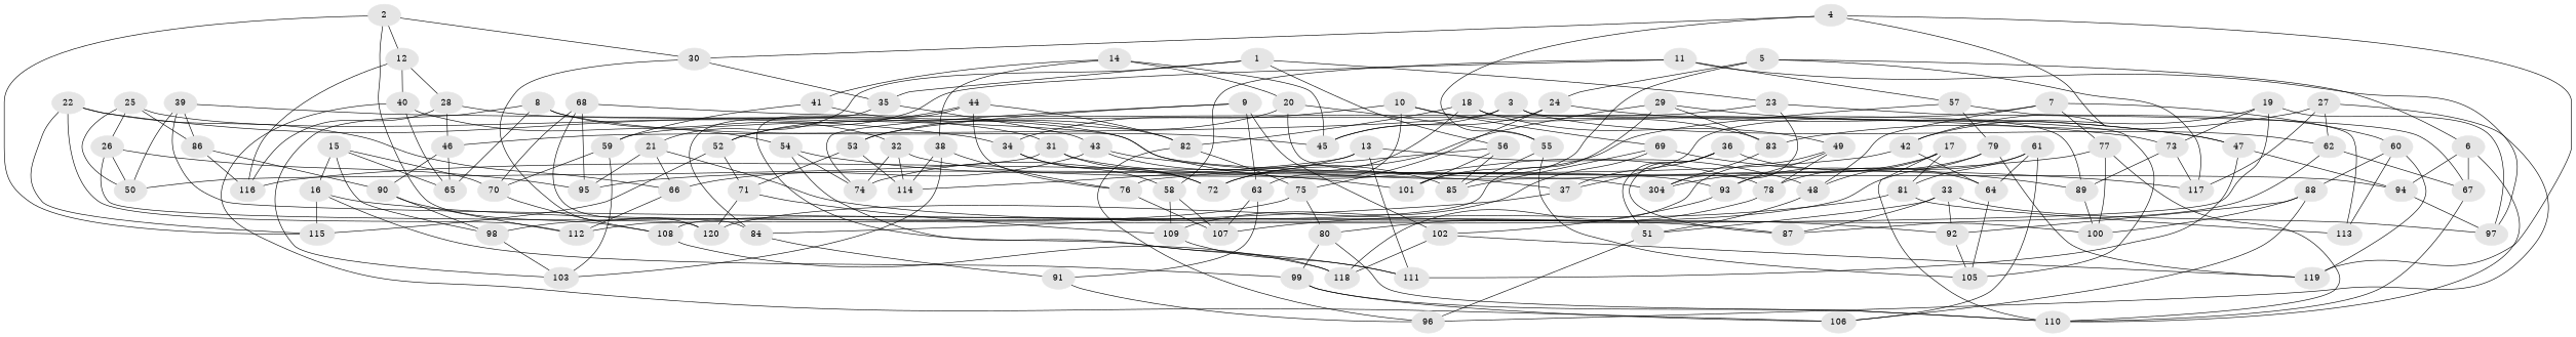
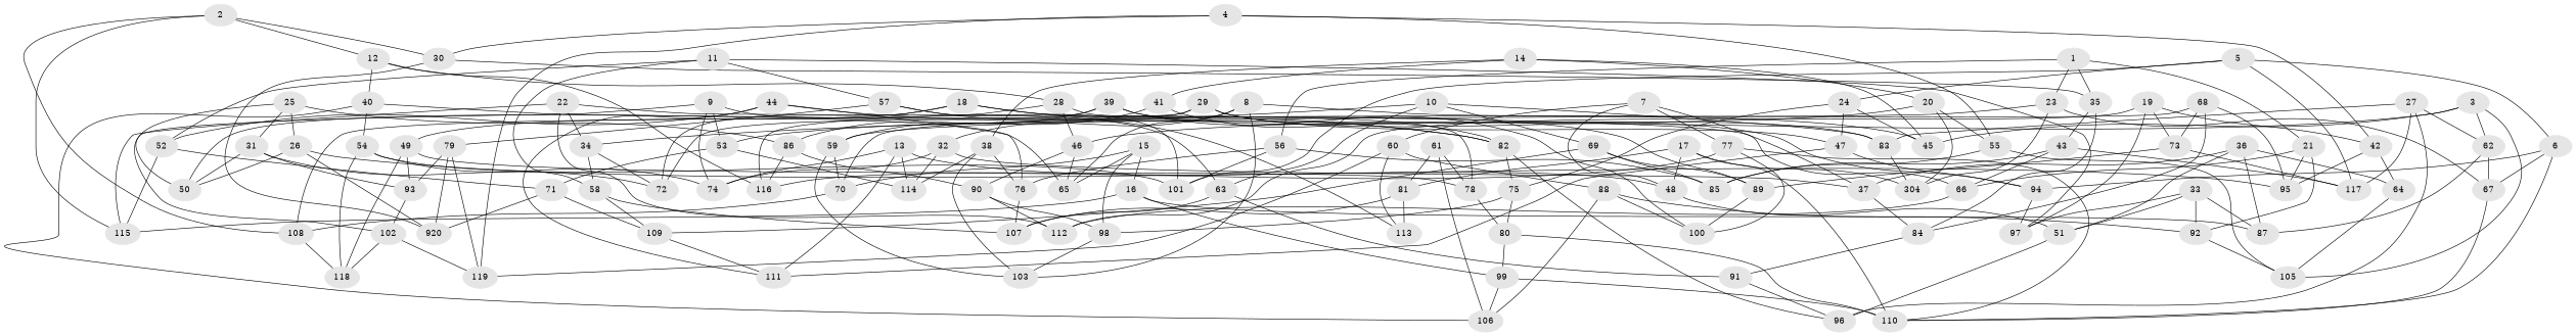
  graph {
    node [color=gray90 style=filled]
    1
    21
    23
    35
    56
    66
    92
    95
    67
    n10 [label=304]
    59
    43
    84
    101
    76
    85
    2
    12
    30
    108
    115
    28
    40
    116
-   120
+   120 [label=920]
    118
    3
    45
    46
    62
    105
    65
    90
    87
    4
    42
    55
    119
    64
    5
    6
    24
    117
    94
    110
    47
    75
    97
    7
    37
    48
    60
    77
    51
    113
    88
    100
    8
    32
    103
    74
    114
    9
    53
    63
    102
    71
    107
    91
    10
    34
    69
    83
    58
    72
    89
    109
    11
    52
    57
    79
    78
    54
    106
    13
    111
    14
    20
    38
    41
    82
    15
    16
    70
    98
    99
    17
    81
    18
    49
    93
    96
    19
    73
    112
    22
    80
    25
    26
    31
    50
    86
    27
    29
    33
    36
    39
    44
    61
    68
    1 -- 21
    1 -- 23
    1 -- 35
    1 -- 56
    21 -- 66
    21 -- 92
    21 -- 95
    23 -- 67
    23 -- n10
    23 -- 59
    35 -- 43
    35 -- 84
    56 -- 101
    56 -- 76
    56 -- 85
    66 -- 112
    92 -- 105
    67 -- 110
    59 -- 103
    59 -- 70
    43 -- 66
    43 -- 85
    43 -- 117
    84 -- 91
    76 -- 107
    2 -- 12
    2 -- 30
    2 -- 108
    2 -- 115
    12 -- 28
    12 -- 40
    12 -- 116
    30 -- 35
    30 -- 120
    108 -- 118
    28 -- 116
    28 -- 46
    28 -- 78
    40 -- 65
    40 -- 54
    40 -- 106
    3 -- 45
    3 -- 46
    3 -- 62
    3 -- 105
    46 -- 65
    46 -- 90
    62 -- 67
    62 -- 87
    90 -- 98
    90 -- 112
    4 -- 30
    4 -- 42
    4 -- 55
    4 -- 119
    42 -- 95
    42 -- 64
    55 -- 85
    55 -- 105
    64 -- 105
    5 -- 101
    5 -- 6
    5 -- 24
    5 -- 117
    6 -- 67
    6 -- 94
    6 -- 110
    24 -- 45
    24 -- 47
    24 -- 75
    94 -- 97
    47 -- 94
    47 -- 111
    75 -- 98
    75 -- 80
    7 -- 37
    7 -- 48
    7 -- 60
    7 -- 77
    37 -- 84
    48 -- 51
    60 -- 119
    60 -- 113
    60 -- 88
    77 -- 116
    77 -- 110
    77 -- 100
    51 -- 96
    88 -- 92
    88 -- 100
    88 -- 106
    8 -- 45
    8 -- 65
    8 -- 32
    8 -- 103
    32 -- 37
    32 -- 74
    32 -- 114
    9 -- 74
    9 -- 53
    9 -- 63
    9 -- 102
    53 -- 114
    53 -- 71
    63 -- 107
    63 -- 91
    102 -- 118
    102 -- 119
    71 -- 120
    71 -- 109
    91 -- 96
    10 -- 63
    10 -- 34
    10 -- 69
    10 -- 83
    34 -- 58
    34 -- 72
    69 -- 85
    69 -- 89
    69 -- 109
    83 -- n10
    58 -- 107
    58 -- 109
    89 -- 100
    109 -- 111
    11 -- 97
    11 -- 58
    11 -- 52
    11 -- 57
    52 -- 115
    52 -- 71
    57 -- 101
    57 -- 113
    57 -- 79
    79 -- 120
    79 -- 119
    79 -- 93
    78 -- 80
    54 -- 101
    54 -- 118
    54 -- 74
    13 -- 48
    13 -- 74
    13 -- 114
    13 -- 111
    14 -- 45
    14 -- 20
    14 -- 38
    14 -- 41
    20 -- n10
    20 -- 55
    20 -- 53
    38 -- 76
    38 -- 103
    38 -- 114
    41 -- 59
    41 -- 82
    82 -- 75
    82 -- 96
    15 -- 65
    15 -- 16
    15 -- 70
    15 -- 98
    16 -- 115
    16 -- 87
    16 -- 99
    70 -- 108
    98 -- 103
    99 -- 110
    99 -- 106
    17 -- n10
    17 -- 110
    17 -- 48
    17 -- 81
    81 -- 113
    81 -- 107
    18 -- 72
    18 -- 89
    18 -- 82
    18 -- 49
    49 -- 118
    49 -- 78
    49 -- 93
    93 -- 102
    19 -- 42
    19 -- 97
    19 -- 73
    19 -- 112
    73 -- 117
    73 -- 89
    22 -- 66
    22 -- 115
    22 -- 34
    22 -- 112
    80 -- 110
    80 -- 99
    25 -- 26
    25 -- 31
    25 -- 50
    25 -- 86
    26 -- 95
    26 -- 120
    26 -- 50
    31 -- 72
    31 -- 93
    31 -- 50
    86 -- 116
    86 -- 90
    27 -- 62
    27 -- 117
    27 -- 83
    27 -- 96
    29 -- 108
    29 -- 47
    29 -- 83
    29 -- 72
    33 -- 92
    33 -- 87
    33 -- 97
    33 -- 51
    36 -- 87
    36 -- 64
    36 -- 37
    36 -- 51
    39 -- 94
    39 -- 100
    39 -- 50
    39 -- 86
    44 -- 76
    44 -- 52
    44 -- 111
    44 -- 82
-   61 -- 64
    61 -- 78
    61 -- 106
    61 -- 81
    68 -- 95
    68 -- 84
    68 -- 70
    68 -- 73
  }
